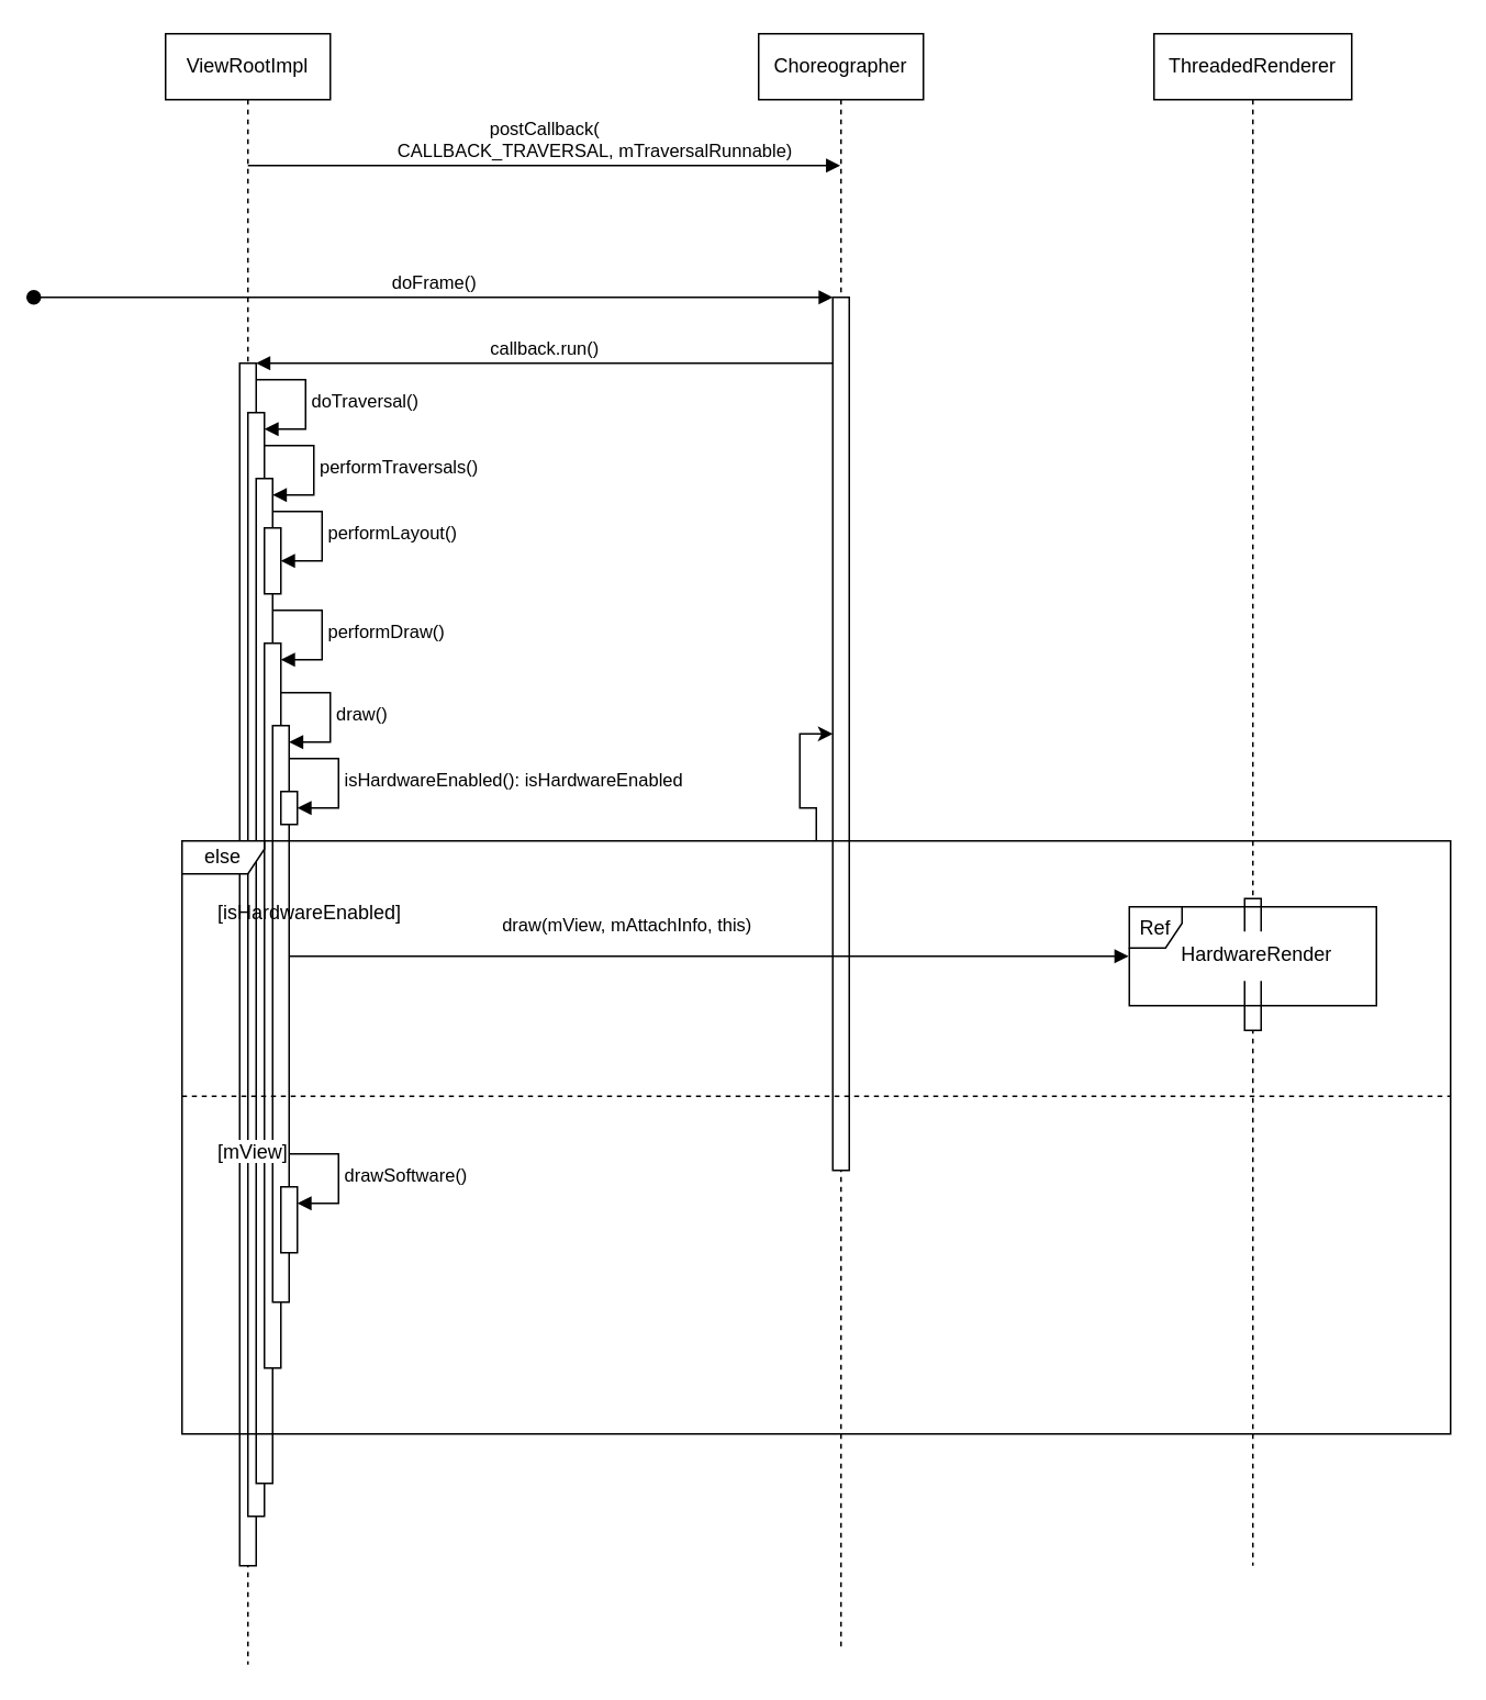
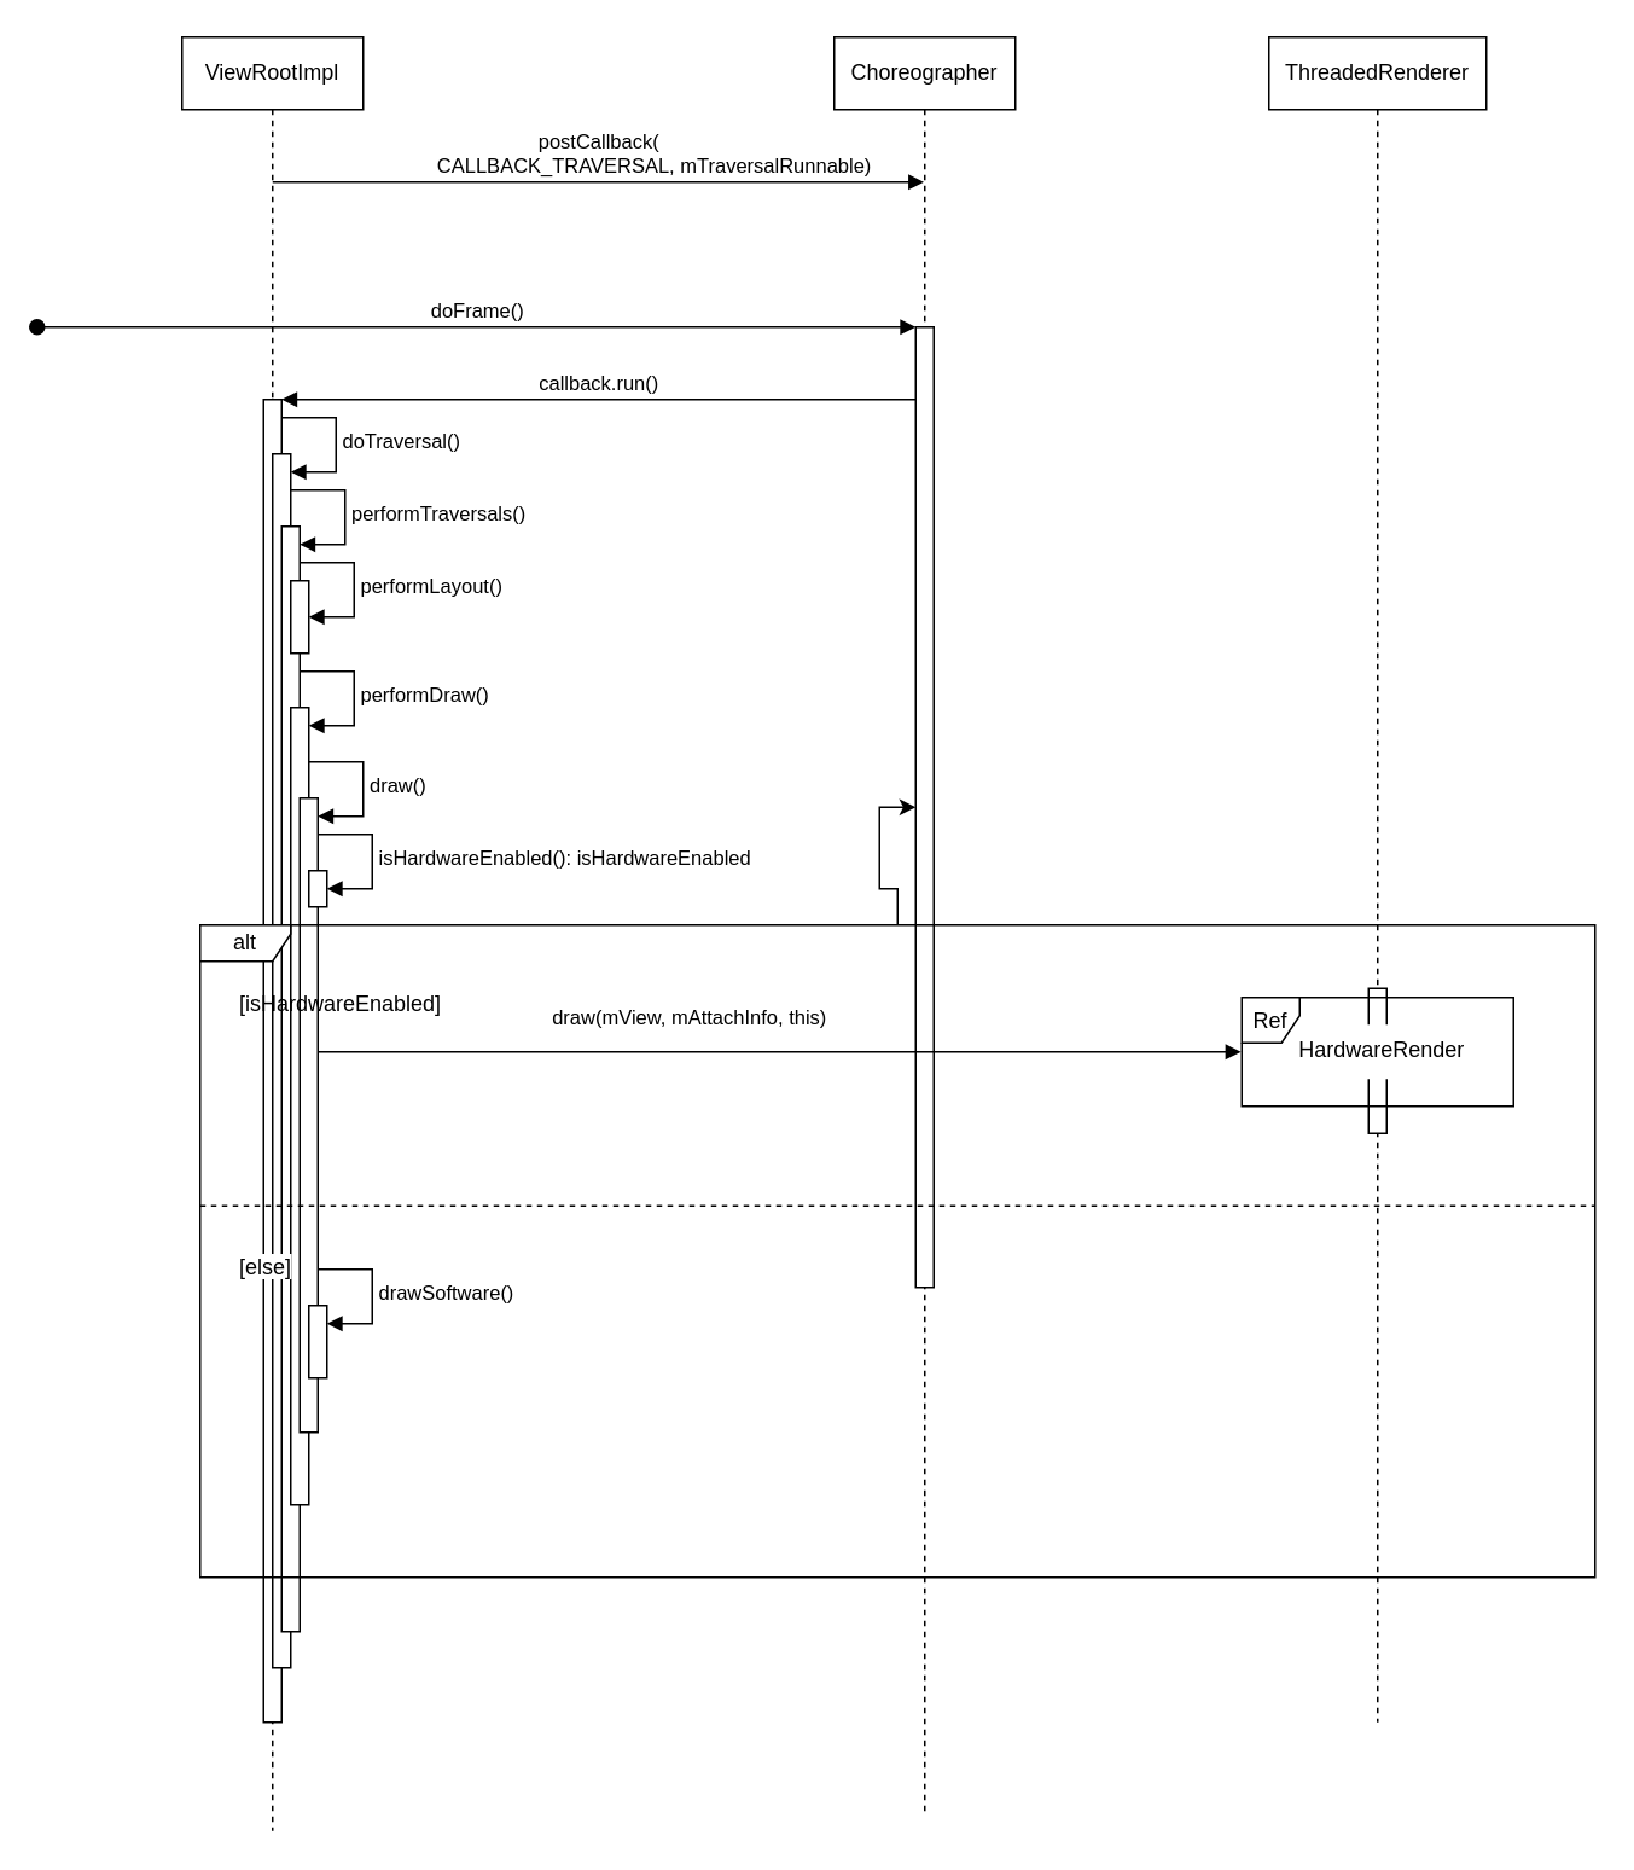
  <mxCell id="0" />
  <mxCell id="1" parent="0" />
  <mxCell id="2" value="Choreographer" style="shape=umlLifeline;perimeter=lifelinePerimeter;whiteSpace=wrap;html=1;container=1;dropTarget=0;collapsible=0;recursiveResize=0;outlineConnect=0;portConstraint=eastwest;newEdgeStyle={&quot;edgeStyle&quot;:&quot;elbowEdgeStyle&quot;,&quot;elbow&quot;:&quot;vertical&quot;,&quot;curved&quot;:0,&quot;rounded&quot;:0};" parent="1" vertex="1"><mxGeometry x="460" y="20" width="100" height="980" as="geometry" /></mxCell>
  <mxCell id="3" value="" style="html=1;points=[];perimeter=orthogonalPerimeter;outlineConnect=0;targetShapes=umlLifeline;portConstraint=eastwest;newEdgeStyle={&quot;edgeStyle&quot;:&quot;elbowEdgeStyle&quot;,&quot;elbow&quot;:&quot;vertical&quot;,&quot;curved&quot;:0,&quot;rounded&quot;:0};" parent="2" vertex="1"><mxGeometry x="45" y="160" width="10" height="530" as="geometry" /></mxCell>
  <mxCell id="4" value="ViewRootImpl" style="shape=umlLifeline;perimeter=lifelinePerimeter;whiteSpace=wrap;html=1;container=1;dropTarget=0;collapsible=0;recursiveResize=0;outlineConnect=0;portConstraint=eastwest;newEdgeStyle={&quot;edgeStyle&quot;:&quot;elbowEdgeStyle&quot;,&quot;elbow&quot;:&quot;vertical&quot;,&quot;curved&quot;:0,&quot;rounded&quot;:0};" parent="1" vertex="1"><mxGeometry x="100" y="20" width="100" height="990" as="geometry" /></mxCell>
  <mxCell id="5" value="" style="html=1;points=[];perimeter=orthogonalPerimeter;outlineConnect=0;targetShapes=umlLifeline;portConstraint=eastwest;newEdgeStyle={&quot;edgeStyle&quot;:&quot;elbowEdgeStyle&quot;,&quot;elbow&quot;:&quot;vertical&quot;,&quot;curved&quot;:0,&quot;rounded&quot;:0};" parent="4" vertex="1"><mxGeometry x="45" y="200" width="10" height="730" as="geometry" /></mxCell>
  <mxCell id="6" value="" style="html=1;points=[];perimeter=orthogonalPerimeter;outlineConnect=0;targetShapes=umlLifeline;portConstraint=eastwest;newEdgeStyle={&quot;edgeStyle&quot;:&quot;elbowEdgeStyle&quot;,&quot;elbow&quot;:&quot;vertical&quot;,&quot;curved&quot;:0,&quot;rounded&quot;:0};" parent="4" vertex="1"><mxGeometry x="50" y="230" width="10" height="670" as="geometry" /></mxCell>
  <mxCell id="7" value="doTraversal()" style="html=1;align=left;spacingLeft=2;endArrow=block;rounded=0;edgeStyle=orthogonalEdgeStyle;curved=0;rounded=0;" parent="4" target="6" edge="1"><mxGeometry relative="1" as="geometry"><mxPoint x="55" y="210" as="sourcePoint" /><Array as="points"><mxPoint x="85" y="240" /></Array></mxGeometry></mxCell>
  <mxCell id="8" value="" style="html=1;points=[];perimeter=orthogonalPerimeter;outlineConnect=0;targetShapes=umlLifeline;portConstraint=eastwest;newEdgeStyle={&quot;edgeStyle&quot;:&quot;elbowEdgeStyle&quot;,&quot;elbow&quot;:&quot;vertical&quot;,&quot;curved&quot;:0,&quot;rounded&quot;:0};" parent="4" vertex="1"><mxGeometry x="55" y="270" width="10" height="610" as="geometry" /></mxCell>
  <mxCell id="9" value="performTraversals()" style="html=1;align=left;spacingLeft=2;endArrow=block;rounded=0;edgeStyle=orthogonalEdgeStyle;curved=0;rounded=0;" parent="4" target="8" edge="1"><mxGeometry relative="1" as="geometry"><mxPoint x="60" y="250" as="sourcePoint" /><Array as="points"><mxPoint x="90" y="280" /></Array></mxGeometry></mxCell>
  <mxCell id="10" value="" style="html=1;points=[];perimeter=orthogonalPerimeter;outlineConnect=0;targetShapes=umlLifeline;portConstraint=eastwest;newEdgeStyle={&quot;edgeStyle&quot;:&quot;elbowEdgeStyle&quot;,&quot;elbow&quot;:&quot;vertical&quot;,&quot;curved&quot;:0,&quot;rounded&quot;:0};" parent="4" vertex="1"><mxGeometry x="60" y="300" width="10" height="40" as="geometry" /></mxCell>
  <mxCell id="11" value="performLayout()" style="html=1;align=left;spacingLeft=2;endArrow=block;rounded=0;edgeStyle=orthogonalEdgeStyle;curved=0;rounded=0;movable=1;resizable=1;rotatable=1;deletable=1;editable=1;locked=0;connectable=1;" parent="4" target="10" edge="1"><mxGeometry x="0.002" relative="1" as="geometry"><mxPoint x="65" y="290" as="sourcePoint" /><Array as="points"><mxPoint x="95" y="320" /></Array><mxPoint as="offset" /></mxGeometry></mxCell>
  <mxCell id="12" value="" style="html=1;points=[];perimeter=orthogonalPerimeter;outlineConnect=0;targetShapes=umlLifeline;portConstraint=eastwest;newEdgeStyle={&quot;edgeStyle&quot;:&quot;elbowEdgeStyle&quot;,&quot;elbow&quot;:&quot;vertical&quot;,&quot;curved&quot;:0,&quot;rounded&quot;:0};" parent="4" vertex="1"><mxGeometry x="60" y="370" width="10" height="440" as="geometry" /></mxCell>
  <mxCell id="13" value="performDraw()" style="html=1;align=left;spacingLeft=2;endArrow=block;rounded=0;edgeStyle=orthogonalEdgeStyle;curved=0;rounded=0;" parent="4" target="12" edge="1"><mxGeometry relative="1" as="geometry"><mxPoint x="65" y="350" as="sourcePoint" /><Array as="points"><mxPoint x="95" y="380" /></Array></mxGeometry></mxCell>
  <mxCell id="14" value="" style="html=1;points=[];perimeter=orthogonalPerimeter;outlineConnect=0;targetShapes=umlLifeline;portConstraint=eastwest;newEdgeStyle={&quot;edgeStyle&quot;:&quot;elbowEdgeStyle&quot;,&quot;elbow&quot;:&quot;vertical&quot;,&quot;curved&quot;:0,&quot;rounded&quot;:0};" parent="4" vertex="1"><mxGeometry x="65" y="420" width="10" height="350" as="geometry" /></mxCell>
  <mxCell id="15" value="draw()" style="html=1;align=left;spacingLeft=2;endArrow=block;rounded=0;edgeStyle=orthogonalEdgeStyle;curved=0;rounded=0;" parent="4" target="14" edge="1"><mxGeometry relative="1" as="geometry"><mxPoint x="70" y="400" as="sourcePoint" /><Array as="points"><mxPoint x="100" y="430" /></Array></mxGeometry></mxCell>
  <mxCell id="16" value="" style="html=1;points=[];perimeter=orthogonalPerimeter;outlineConnect=0;targetShapes=umlLifeline;portConstraint=eastwest;newEdgeStyle={&quot;edgeStyle&quot;:&quot;elbowEdgeStyle&quot;,&quot;elbow&quot;:&quot;vertical&quot;,&quot;curved&quot;:0,&quot;rounded&quot;:0};" parent="4" vertex="1"><mxGeometry x="70" y="460" width="10" height="20" as="geometry" /></mxCell>
  <mxCell id="17" value="isHardwareEnabled(): isHardwareEnabled" style="html=1;align=left;spacingLeft=2;endArrow=block;rounded=0;edgeStyle=orthogonalEdgeStyle;curved=0;rounded=0;" parent="4" target="16" edge="1"><mxGeometry relative="1" as="geometry"><mxPoint x="75" y="440" as="sourcePoint" /><Array as="points"><mxPoint x="105" y="470" /></Array></mxGeometry></mxCell>
  <mxCell id="18" value="&lt;div style=&quot;&quot;&gt;postCallback(&lt;/div&gt;&lt;div style=&quot;&quot;&gt;&lt;span style=&quot;font-size: 11px;&quot;&gt;&amp;nbsp; &amp;nbsp; &amp;nbsp; &amp;nbsp; &amp;nbsp; &amp;nbsp; &amp;nbsp; &amp;nbsp; &amp;nbsp; &amp;nbsp; CALLBACK_TRAVERSAL, mTraversalRunnable)&lt;/span&gt;&lt;/div&gt;" style="html=1;verticalAlign=bottom;endArrow=block;edgeStyle=elbowEdgeStyle;elbow=vertical;curved=0;rounded=0;align=center;" parent="1" target="2" edge="1"><mxGeometry width="80" relative="1" as="geometry"><mxPoint x="150" y="100" as="sourcePoint" /><mxPoint x="230" y="100" as="targetPoint" /></mxGeometry></mxCell>
  <mxCell id="19" value="doFrame()" style="html=1;verticalAlign=bottom;startArrow=oval;startFill=1;endArrow=block;startSize=8;edgeStyle=elbowEdgeStyle;elbow=vertical;curved=0;rounded=0;" parent="1" target="3" edge="1"><mxGeometry x="0.003" width="60" relative="1" as="geometry"><mxPoint x="20" y="180" as="sourcePoint" /><mxPoint x="500" y="180" as="targetPoint" /><Array as="points"><mxPoint x="80" y="180" /></Array><mxPoint as="offset" /></mxGeometry></mxCell>
  <mxCell id="20" value="callback.run()" style="html=1;verticalAlign=bottom;endArrow=block;edgeStyle=elbowEdgeStyle;elbow=horizontal;curved=0;rounded=0;" parent="1" target="5" edge="1"><mxGeometry relative="1" as="geometry"><mxPoint x="505" y="220" as="sourcePoint" /><mxPoint x="155" y="200" as="targetPoint" /><Array as="points"><mxPoint x="160" y="220" /></Array></mxGeometry></mxCell>
  <mxCell id="21" value="" style="edgeStyle=orthogonalEdgeStyle;rounded=0;orthogonalLoop=1;jettySize=auto;html=1;" parent="1" source="24" target="3" edge="1"><mxGeometry relative="1" as="geometry" /></mxCell>
  <mxCell id="22" value="ThreadedRenderer" style="shape=umlLifeline;perimeter=lifelinePerimeter;whiteSpace=wrap;html=1;container=1;dropTarget=0;collapsible=0;recursiveResize=0;outlineConnect=0;portConstraint=eastwest;newEdgeStyle={&quot;edgeStyle&quot;:&quot;elbowEdgeStyle&quot;,&quot;elbow&quot;:&quot;vertical&quot;,&quot;curved&quot;:0,&quot;rounded&quot;:0};" parent="1" vertex="1"><mxGeometry x="700" y="20" width="120" height="930" as="geometry" /></mxCell>
  <mxCell id="23" value="" style="html=1;points=[];perimeter=orthogonalPerimeter;outlineConnect=0;targetShapes=umlLifeline;portConstraint=eastwest;newEdgeStyle={&quot;edgeStyle&quot;:&quot;elbowEdgeStyle&quot;,&quot;elbow&quot;:&quot;vertical&quot;,&quot;curved&quot;:0,&quot;rounded&quot;:0};labelPosition=center;verticalLabelPosition=bottom;align=center;verticalAlign=top;" parent="22" vertex="1"><mxGeometry x="55" y="525" width="10" height="80" as="geometry" /></mxCell>
- <mxCell id="24" value="else" style="shape=umlFrame;whiteSpace=wrap;html=1;pointerEvents=0;recursiveResize=0;container=1;collapsible=0;width=50;height=20;movable=1;resizable=1;rotatable=1;deletable=1;editable=1;locked=0;connectable=1;" parent="1" vertex="1"><mxGeometry x="110" y="510" width="770" height="360" as="geometry" /></mxCell>
+ <mxCell id="24" value="alt" style="shape=umlFrame;whiteSpace=wrap;html=1;pointerEvents=0;recursiveResize=0;container=1;collapsible=0;width=50;height=20;movable=1;resizable=1;rotatable=1;deletable=1;editable=1;locked=0;connectable=1;" parent="1" vertex="1"><mxGeometry x="110" y="510" width="770" height="360" as="geometry" /></mxCell>
  <mxCell id="25" value="[isHardwareEnabled]" style="text;html=1;" parent="24" vertex="1"><mxGeometry width="120" height="30" relative="1" as="geometry"><mxPoint x="20" y="30" as="offset" /></mxGeometry></mxCell>
- <mxCell id="26" value="[mView]" style="line;strokeWidth=1;dashed=1;labelPosition=center;verticalLabelPosition=bottom;align=left;verticalAlign=top;spacingLeft=20;spacingTop=15;html=1;whiteSpace=wrap;movable=1;resizable=1;rotatable=1;deletable=1;editable=1;locked=0;connectable=1;" parent="24" vertex="1"><mxGeometry y="150" width="770" height="10" as="geometry" /></mxCell>
+ <mxCell id="26" value="[else]" style="line;strokeWidth=1;dashed=1;labelPosition=center;verticalLabelPosition=bottom;align=left;verticalAlign=top;spacingLeft=20;spacingTop=15;html=1;whiteSpace=wrap;movable=1;resizable=1;rotatable=1;deletable=1;editable=1;locked=0;connectable=1;" parent="24" vertex="1"><mxGeometry y="150" width="770" height="10" as="geometry" /></mxCell>
  <mxCell id="27" value="draw(mView, mAttachInfo, this)" style="html=1;verticalAlign=bottom;endArrow=block;edgeStyle=elbowEdgeStyle;elbow=vertical;curved=0;rounded=0;entryX=-0.003;entryY=0.494;entryDx=0;entryDy=0;entryPerimeter=0;" parent="24" target="30" edge="1"><mxGeometry x="-0.195" y="10" width="80" relative="1" as="geometry"><mxPoint x="65" y="69.997" as="sourcePoint" /><mxPoint x="550" y="70.273" as="targetPoint" /><mxPoint as="offset" /></mxGeometry></mxCell>
  <mxCell id="28" value="" style="html=1;points=[];perimeter=orthogonalPerimeter;outlineConnect=0;targetShapes=umlLifeline;portConstraint=eastwest;newEdgeStyle={&quot;edgeStyle&quot;:&quot;elbowEdgeStyle&quot;,&quot;elbow&quot;:&quot;vertical&quot;,&quot;curved&quot;:0,&quot;rounded&quot;:0};" parent="24" vertex="1"><mxGeometry x="60" y="210" width="10" height="40" as="geometry" /></mxCell>
  <mxCell id="29" value="drawSoftware()" style="html=1;align=left;spacingLeft=2;endArrow=block;rounded=0;edgeStyle=orthogonalEdgeStyle;curved=0;rounded=0;" parent="24" target="28" edge="1"><mxGeometry relative="1" as="geometry"><mxPoint x="65" y="190" as="sourcePoint" /><Array as="points"><mxPoint x="95" y="220" /></Array></mxGeometry></mxCell>
  <mxCell id="30" value="Ref" style="shape=umlFrame;whiteSpace=wrap;html=1;pointerEvents=0;recursiveResize=0;container=1;collapsible=0;width=32;height=25;fillStyle=auto;gradientColor=none;" parent="24" vertex="1"><mxGeometry x="575" y="40" width="150" height="60" as="geometry" /></mxCell>
  <mxCell id="31" value="HardwareRender" style="text;align=center;html=1;fillColor=default;" parent="30" vertex="1"><mxGeometry width="90" height="30" relative="1" as="geometry"><mxPoint x="32" y="15" as="offset" /></mxGeometry></mxCell>
